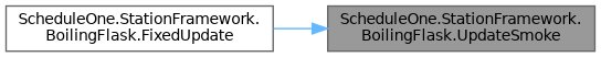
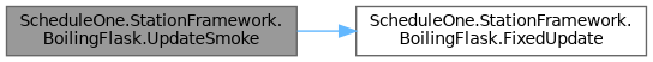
  digraph {
    rankdir=RL
    node [fontname=Helvetica fontsize=10 shape=box style=filled]
    n1 [color=gray40 fillcolor=grey60 fontcolor=black height=0.2 label="ScheduleOne.StationFramework.\lBoilingFlask.UpdateSmoke" width=0.4]
    n2 [color=grey40 fillcolor=white height=0.2 label="ScheduleOne.StationFramework.\lBoilingFlask.FixedUpdate" width=0.4]
-   n1 -> n2 [color=steelblue1 dir=back fontname=Helvetica fontsize=10 labelfontname=Helvetica labelfontsize=10 style=solid]
+   n2 -> n1 [color=steelblue1 dir=back fontname=Helvetica fontsize=10 labelfontname=Helvetica labelfontsize=10 style=solid]
  }
